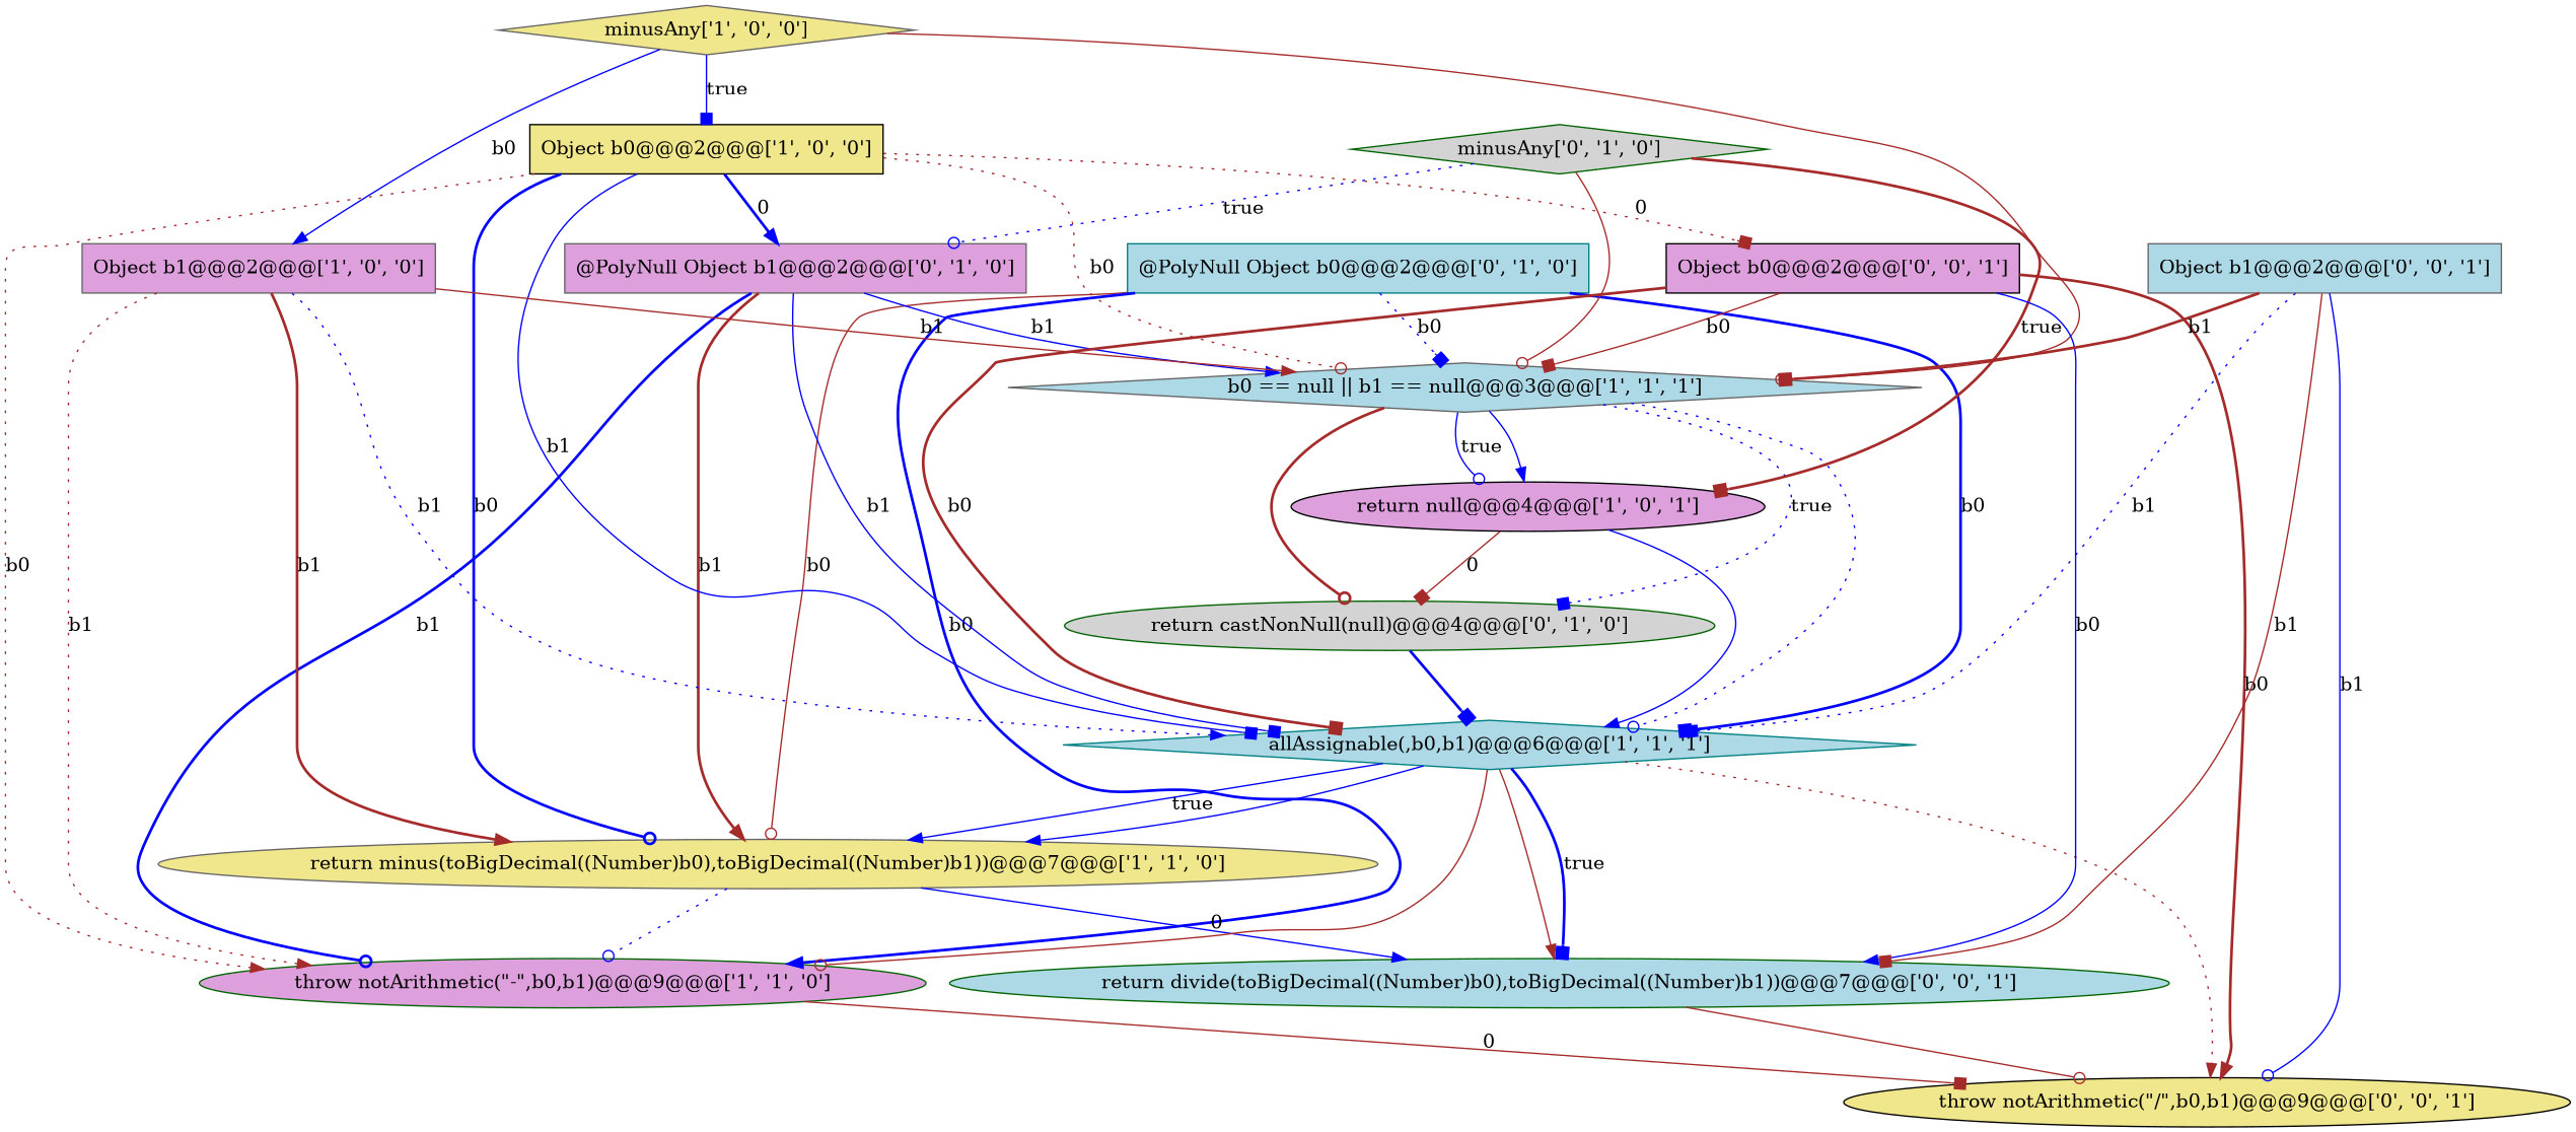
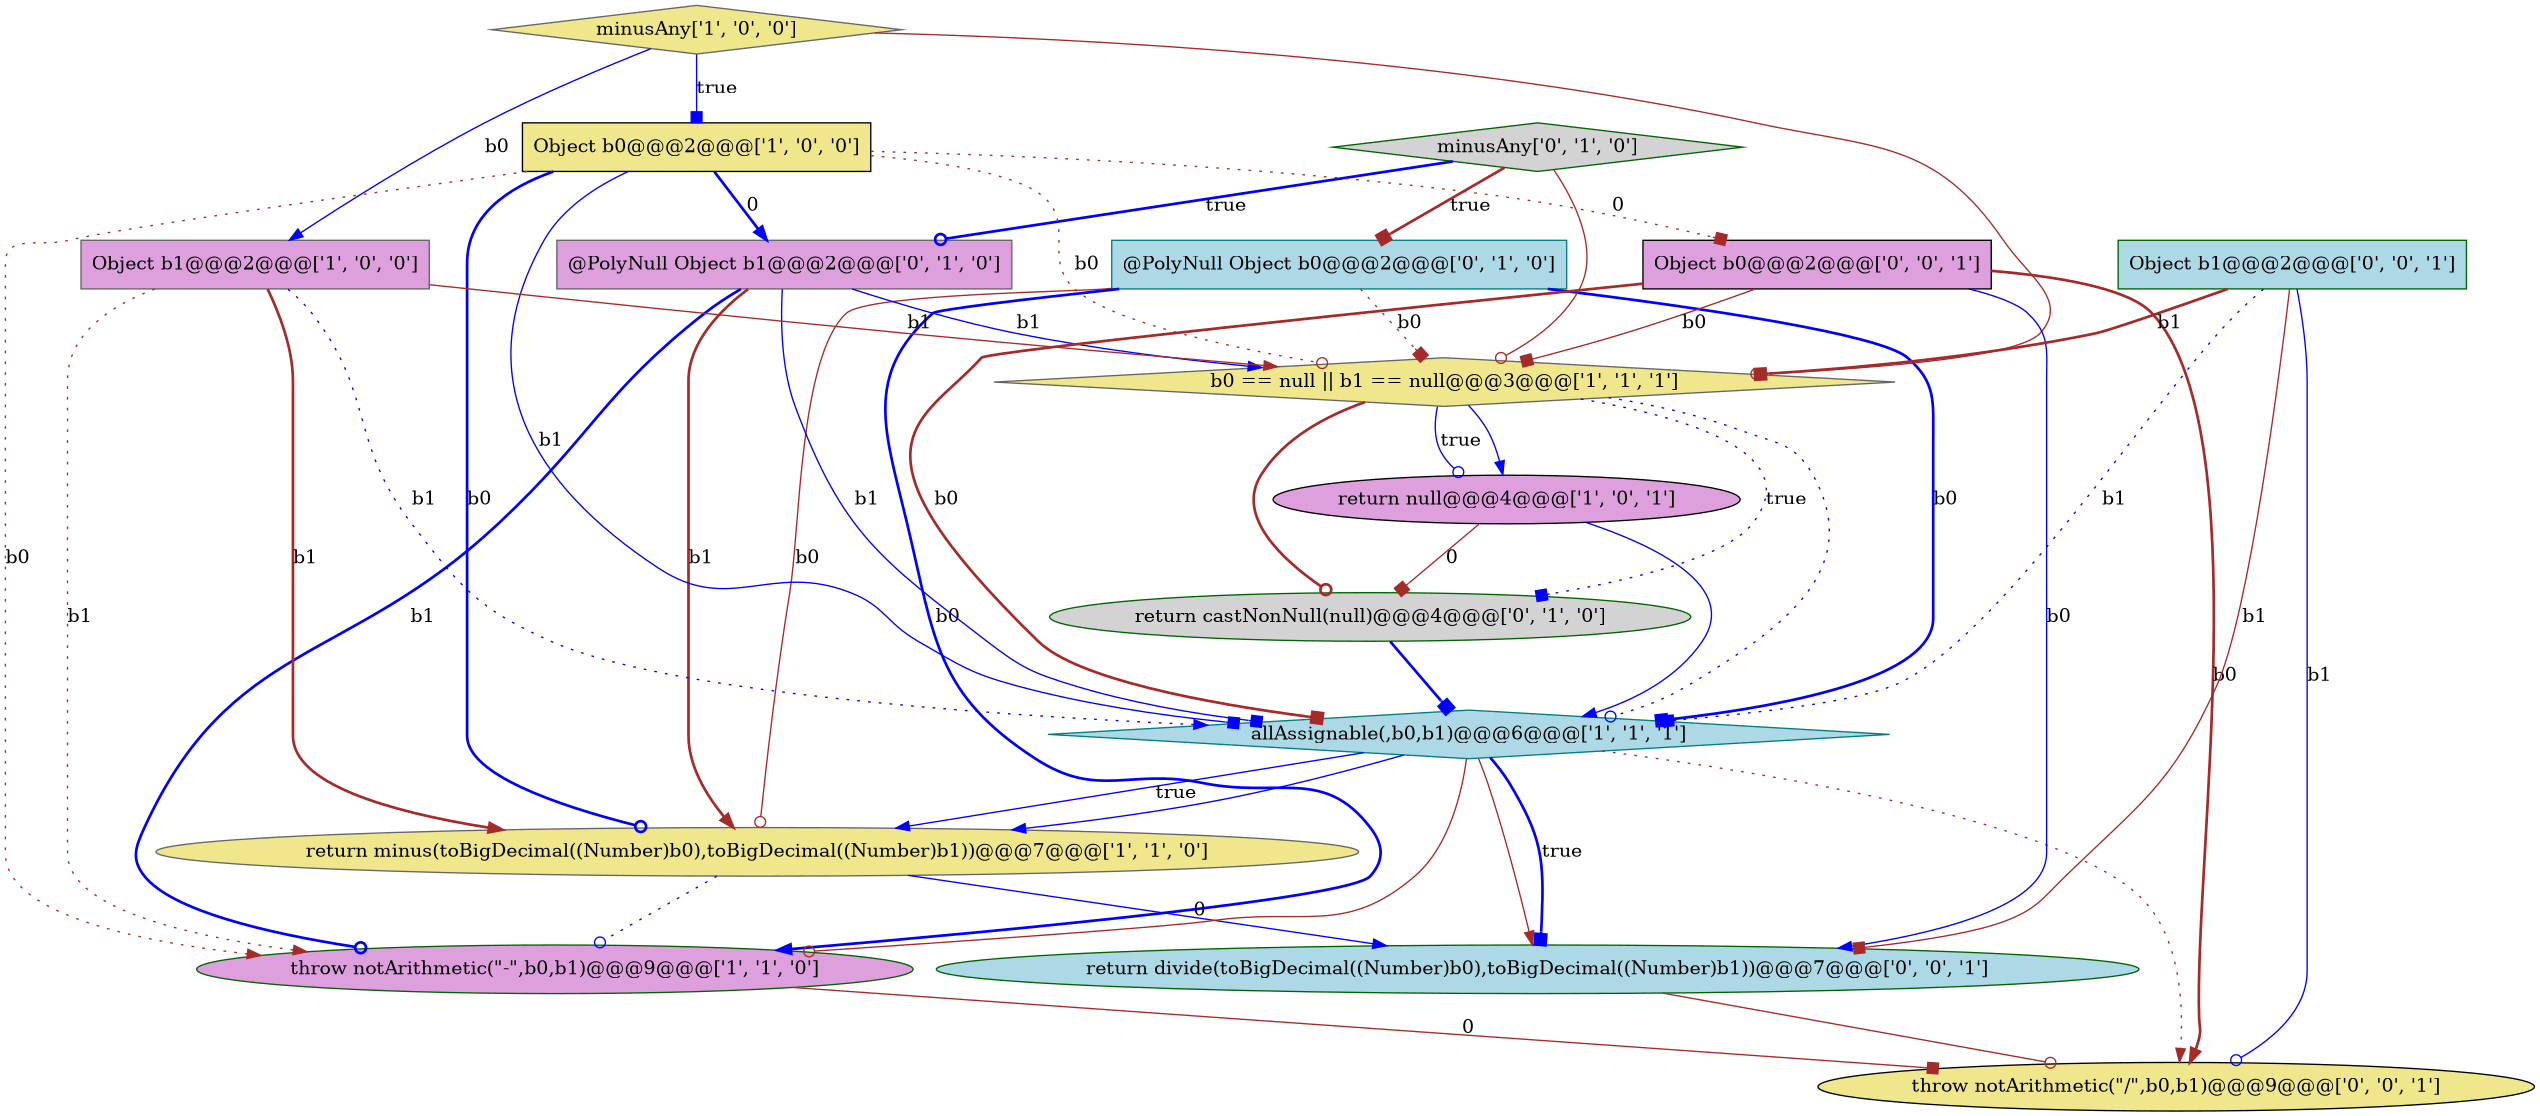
  digraph {
    node [color=gray40 fillcolor=lightblue shape=box style=filled]
    edge [arrowhead=normal color=blue style=solid]
    n1 [color=teal label="@PolyNull Object b0@@@2@@@['0', '1', '0']"]
    n2 [fillcolor=khaki label="return minus(toBigDecimal((Number)b0),toBigDecimal((Number)b1))@@@7@@@['1', '1', '0']" shape=ellipse]
    n3 [color=darkgreen fillcolor=plum label="throw notArithmetic(\"-\",b0,b1)@@@9@@@['1', '1', '0']" shape=ellipse]
-   n4 [label="b0 == null || b1 == null@@@3@@@['1', '1', '1']" shape=diamond]
+   n4 [fillcolor=khaki label="b0 == null || b1 == null@@@3@@@['1', '1', '1']" shape=diamond]
    n5 [color=teal label="allAssignable(,b0,b1)@@@6@@@['1', '1', '1']" shape=diamond]
    n6 [color=darkgreen label="return divide(toBigDecimal((Number)b0),toBigDecimal((Number)b1))@@@7@@@['0', '0', '1']" shape=ellipse]
    n7 [color=black fillcolor=khaki label="throw notArithmetic(\"/\",b0,b1)@@@9@@@['0', '0', '1']" shape=ellipse]
    n8 [color=black fillcolor=plum label="return null@@@4@@@['1', '0', '1']" shape=ellipse]
    n9 [color=darkgreen fillcolor=lightgrey label="return castNonNull(null)@@@4@@@['0', '1', '0']" shape=ellipse]
    n10 [color=darkgreen fillcolor=lightgrey label="minusAny['0', '1', '0']" shape=diamond]
    n11 [fillcolor=plum label="@PolyNull Object b1@@@2@@@['0', '1', '0']"]
    n12 [fillcolor=khaki label="minusAny['1', '0', '0']" shape=diamond]
    n13 [color=black fillcolor=khaki label="Object b0@@@2@@@['1', '0', '0']"]
    n14 [fillcolor=plum label="Object b1@@@2@@@['1', '0', '0']"]
    n15 [color=black fillcolor=plum label="Object b0@@@2@@@['0', '0', '1']"]
-   n16 [label="Object b1@@@2@@@['0', '0', '1']"]
+   n16 [color=darkgreen label="Object b1@@@2@@@['0', '0', '1']"]
    n1 -> n2 [arrowhead=odot color=brown label=b0]
    n1 -> n3 [label=b0 style=bold]
-   n1 -> n4 [arrowhead=box label=b0 style=dotted]
+   n1 -> n4 [arrowhead=box color=brown label=b0 style=dotted]
    n1 -> n5 [arrowhead=box label=b0 style=bold]
    n2 -> n3 [arrowhead=odot style=dotted]
    n2 -> n6 [label=0]
    n3 -> n7 [arrowhead=box color=brown label=0]
    n4 -> n5 [arrowhead=odot style=dotted]
    n4 -> n8
    n4 -> n8 [arrowhead=odot label=true]
    n4 -> n9 [arrowhead=box label=true style=dotted]
    n4 -> n9 [arrowhead=odot color=brown style=bold]
    n5 -> n2 [label=true]
    n5 -> n2
    n5 -> n3 [arrowhead=odot color=brown]
    n5 -> n6 [color=brown]
    n5 -> n6 [arrowhead=box label=true style=bold]
    n5 -> n7 [color=brown style=dotted]
    n6 -> n7 [arrowhead=odot color=brown]
    n8 -> n5
    n8 -> n9 [arrowhead=box color=brown label=0]
    n9 -> n5 [arrowhead=box style=bold]
-   n10 -> n8 [arrowhead=box color=brown label=true style=bold]
+   n10 -> n1 [arrowhead=box color=brown label=true style=bold]
    n10 -> n4 [arrowhead=odot color=brown]
-   n10 -> n11 [arrowhead=odot label=true style=dotted]
+   n10 -> n11 [arrowhead=odot label=true style=bold]
    n11 -> n2 [color=brown label=b1 style=bold]
    n11 -> n3 [arrowhead=odot label=b1 style=bold]
    n11 -> n4 [label=b1]
    n11 -> n5 [arrowhead=box label=b1]
    n12 -> n4 [arrowhead=odot color=brown]
    n12 -> n13 [arrowhead=box label=true]
    n12 -> n14 [label=b0]
    n13 -> n2 [arrowhead=odot label=b0 style=bold]
    n13 -> n3 [color=brown label=b0 style=dotted]
    n13 -> n4 [arrowhead=odot color=brown label=b0 style=dotted]
    n13 -> n5 [arrowhead=box label=b1]
    n13 -> n11 [label=0 style=bold]
    n13 -> n15 [arrowhead=box color=brown label=0 style=dotted]
    n14 -> n2 [color=brown label=b1 style=bold]
    n14 -> n3 [color=brown label=b1 style=dotted]
    n14 -> n4 [color=brown label=b1]
    n14 -> n5 [label=b1 style=dotted]
    n15 -> n4 [arrowhead=box color=brown label=b0]
    n15 -> n5 [arrowhead=box color=brown label=b0 style=bold]
    n15 -> n6 [label=b0]
    n15 -> n7 [color=brown label=b0 style=bold]
    n16 -> n4 [arrowhead=box color=brown label=b1 style=bold]
    n16 -> n5 [arrowhead=box label=b1 style=dotted]
    n16 -> n6 [arrowhead=box color=brown label=b1]
    n16 -> n7 [arrowhead=odot label=b1]
  }
